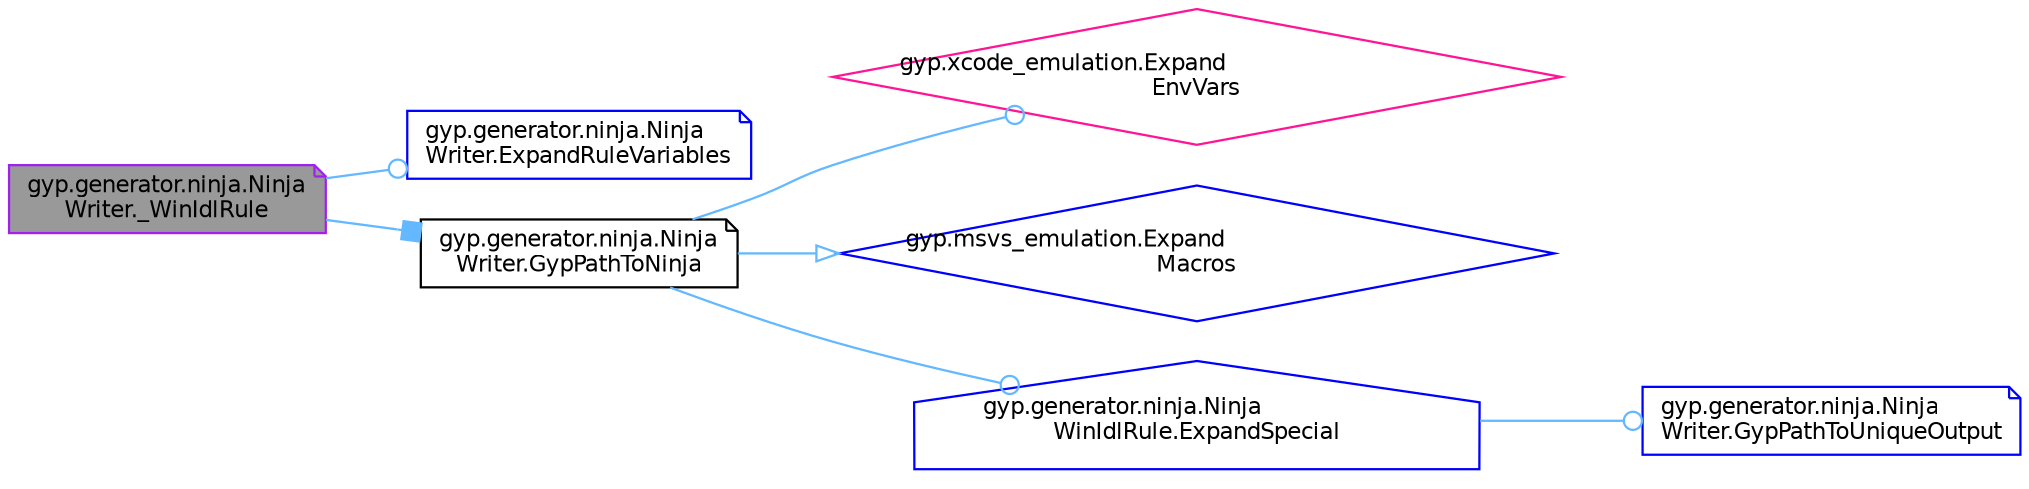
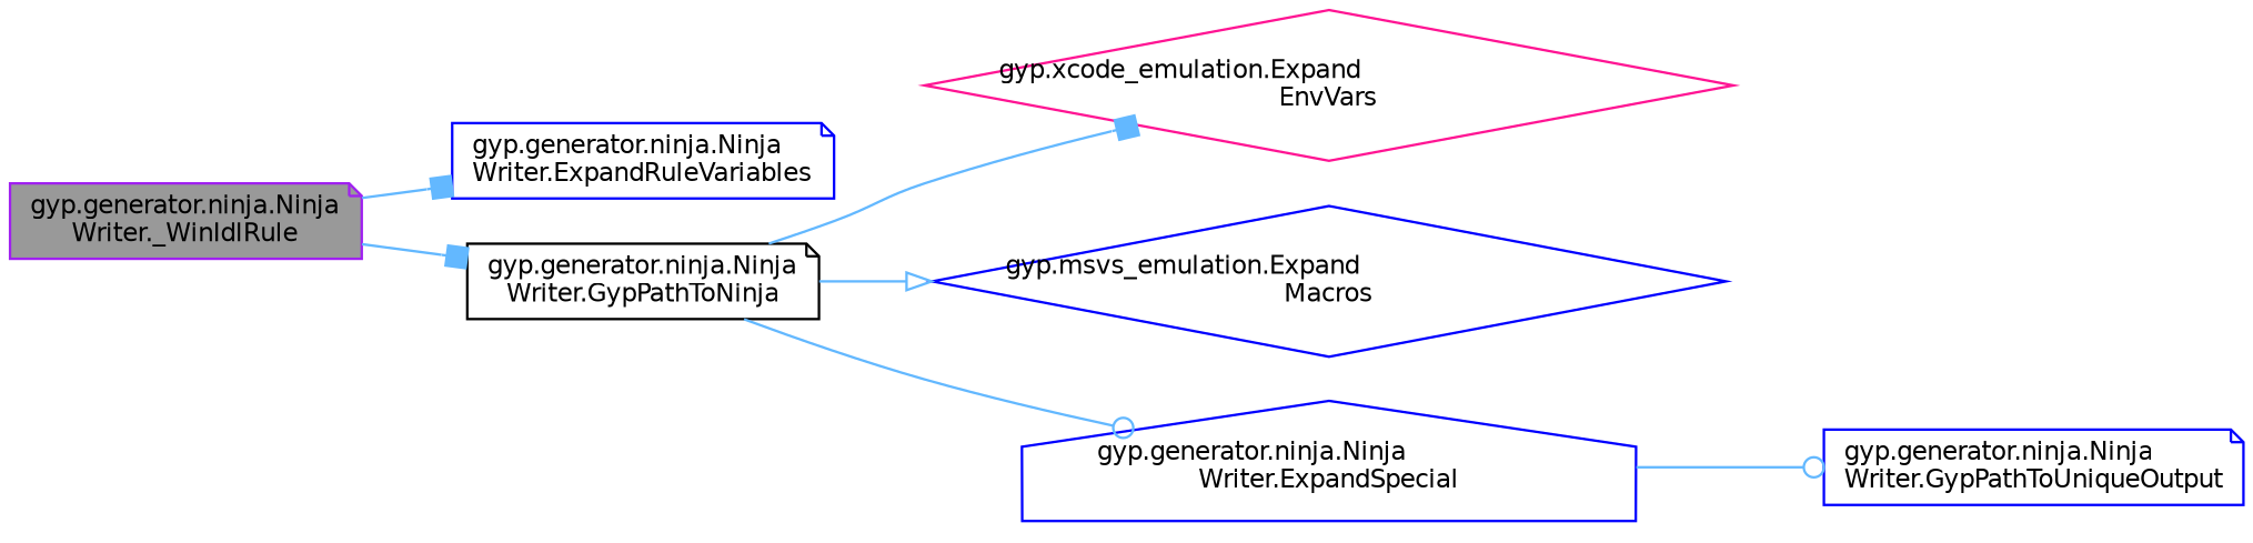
  digraph {
    rankdir=LR
    node [color=blue fillcolor=white fontname=Helvetica fontsize=10 shape=note style=filled]
    edge [arrowhead=odot color=steelblue1 fontname=Helvetica fontsize=10 labelfontname=Helvetica labelfontsize=10 style=solid]
    n1 [color=purple fillcolor=grey60 fontcolor=black height=0.2 label="gyp.generator.ninja.Ninja\lWriter._WinIdlRule" width=0.4]
    n2 [height=0.2 label="gyp.generator.ninja.Ninja\lWriter.ExpandRuleVariables" width=0.4]
    n3 [color=black height=0.2 label="gyp.generator.ninja.Ninja\lWriter.GypPathToNinja" width=0.4]
    n4 [color=deeppink height=0.2 label="gyp.xcode_emulation.Expand\lEnvVars" shape=diamond width=0.4]
    n5 [height=0.2 label="gyp.msvs_emulation.Expand\lMacros" shape=diamond width=0.4]
-   n6 [height=0.2 label="gyp.generator.ninja.Ninja\lWinIdlRule.ExpandSpecial" shape=house width=0.4]
+   n6 [height=0.2 label="gyp.generator.ninja.Ninja\lWriter.ExpandSpecial" shape=house width=0.4]
    n7 [height=0.2 label="gyp.generator.ninja.Ninja\lWriter.GypPathToUniqueOutput" width=0.4]
-   n1 -> n2
+   n1 -> n2 [arrowhead=box]
    n1 -> n3 [arrowhead=box]
-   n3 -> n4
+   n3 -> n4 [arrowhead=box]
    n3 -> n5 [arrowhead=onormal]
    n3 -> n6
    n6 -> n7
  }
